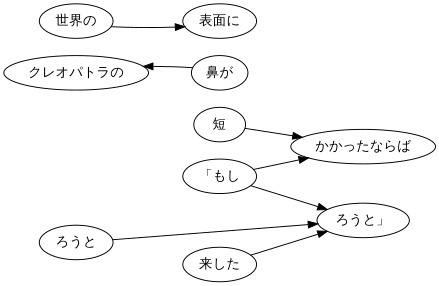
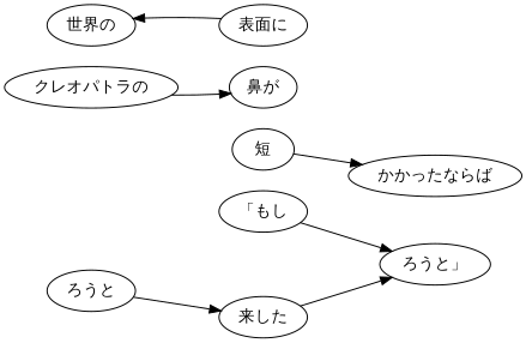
  digraph {
    rankdir=LR
    n1 [label="「もし"]
    n2 [label="かかったならば"]
    n3 [label="ろうと」"]
    n4 [label="クレオパトラの"]
    n5 [label="鼻が"]
    n6 [label="短"]
    n7 [label="世界の"]
    n8 [label="表面に"]
    n9 [label="来した"]
    n10 [label="ろうと"]
-   n1 -> n2
    n1 -> n3
-   n5 -> n4
+   n4 -> n5
    n6 -> n2
-   n7 -> n8
+   n8 -> n7
    n9 -> n3
-   n10 -> n3
+   n10 -> n9
  }
